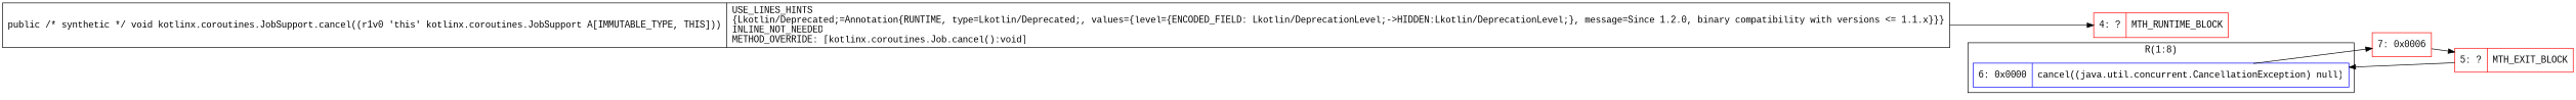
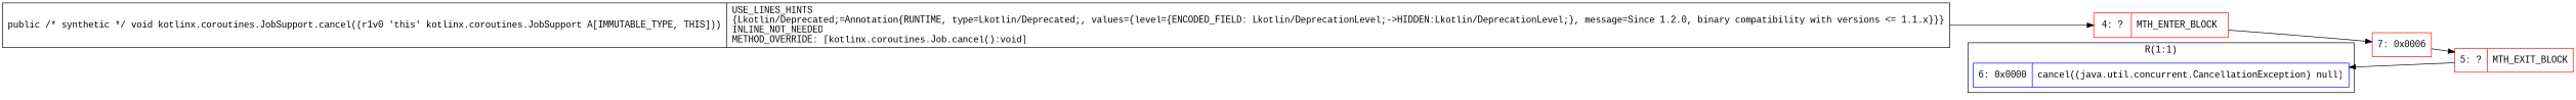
  digraph {
    fontname="Liberation Mono"
    rankdir=LR
    node [color=red fontname="Liberation Mono" shape=record]
    edge [fontname="Liberation Mono"]
    n1 [color=blue label="{6\:\ 0x0000|cancel((java.util.concurrent.CancellationException) null)\l}"]
    n2 [label="{7\:\ 0x0006}"]
    n3 [label="{5\:\ ?|MTH_EXIT_BLOCK\l}"]
-   n4 [label="{4\:\ ?|MTH_RUNTIME_BLOCK\l}"]
+   n4 [label="{4\:\ ?|MTH_ENTER_BLOCK\l}"]
    n5 [label="{public \/* synthetic *\/ void kotlinx.coroutines.JobSupport.cancel((r1v0 'this' kotlinx.coroutines.JobSupport A[IMMUTABLE_TYPE, THIS]))  | USE_LINES_HINTS\l\{Lkotlin\/Deprecated;=Annotation\{RUNTIME, type=Lkotlin\/Deprecated;, values=\{level=\{ENCODED_FIELD: Lkotlin\/DeprecationLevel;\-\>HIDDEN:Lkotlin\/DeprecationLevel;\}, message=Since 1.2.0, binary compatibility with versions \<= 1.1.x\}\}\}\lINLINE_NOT_NEEDED\lMETHOD_OVERRIDE: [kotlinx.coroutines.Job.cancel():void]\l}" color=""]
    subgraph cluster_1 {
-     label="R(1:8)"
+     label="R(1:1)"
      n1
    }
-   n1 -> n2
+   n4 -> n2
    n2 -> n3
    n3 -> n1
    n5 -> n4
  }
